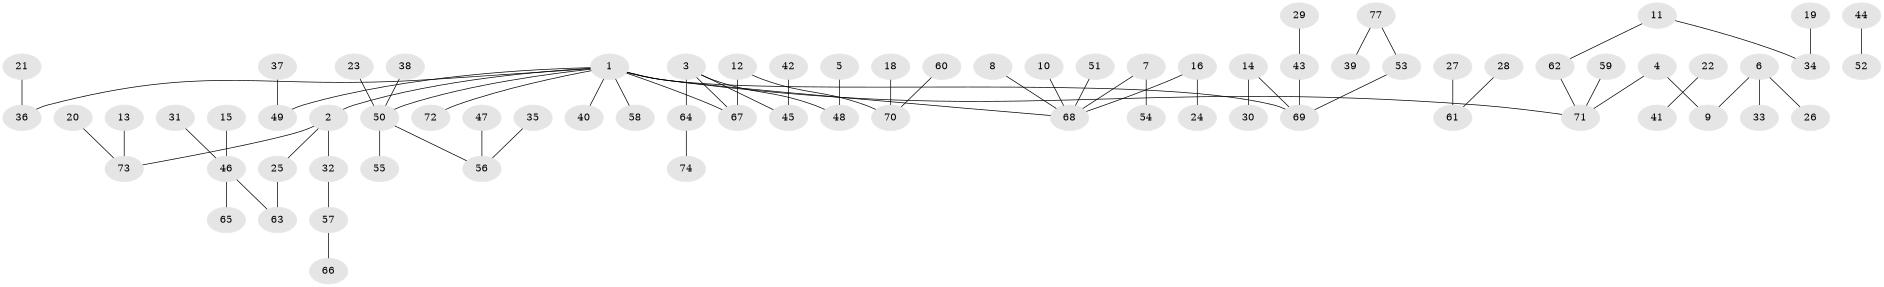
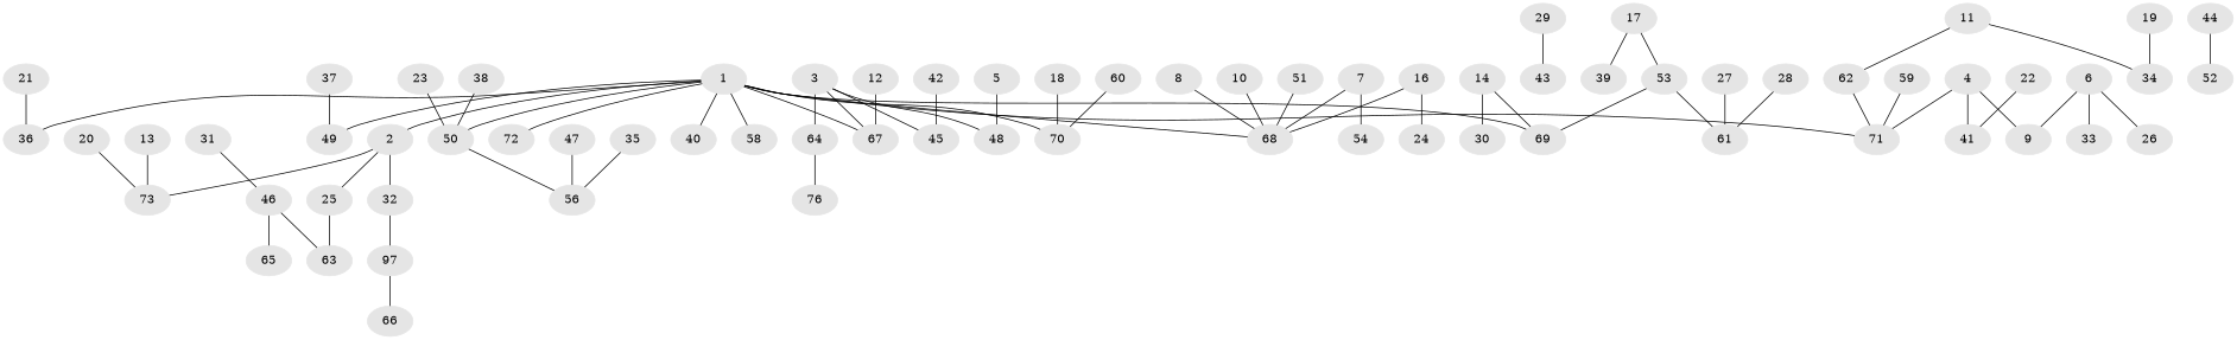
  graph {
    node [color=gray90 style=filled]
    edge [weight=1.0]
    1
    2
    36
    40
    49
    50
    58
    67
    68
    69
    70
    71
    72
    32
    73
    25
    56
-   55
-   57
+   57 [label=97]
    46
    63
    65
    3
    45
    48
    64
-   74
+   74 [label=76]
    4
    41
    9
    6
    26
    33
    5
    7
    54
    8
    10
    11
    34
    62
    12
    13
    14
    30
-   15
    16
    24
-   17 [label=77]
+   17
    39
    53
    61
    18
    19
    20
    21
    22
    23
    27
    28
    29
    43
    31
    66
    35
    37
    38
    42
    44
    52
    47
    51
    59
    60
    1 -- 2
    1 -- 36
    1 -- 40
    1 -- 49
    1 -- 50
    1 -- 58
    1 -- 67
    1 -- 68
    1 -- 69
-   12 -- 70
+   1 -- 70
    1 -- 71
    1 -- 72
    2 -- 32
    2 -- 73
    2 -- 25
    50 -- 56
-   50 -- 55
    32 -- 57
    25 -- 63
    57 -- 66
    46 -- 63
    46 -- 65
    3 -- 67
    3 -- 45
    3 -- 48
    3 -- 64
    64 -- 74
    4 -- 71
+   4 -- 41
    4 -- 9
    6 -- 9
    6 -- 26
    6 -- 33
    5 -- 48
    7 -- 68
    7 -- 54
    8 -- 68
    10 -- 68
    11 -- 34
    11 -- 62
    62 -- 71
    12 -- 67
    13 -- 73
    14 -- 69
    14 -- 30
-   15 -- 46
    16 -- 68
    16 -- 24
    17 -- 39
    17 -- 53
    53 -- 69
+   53 -- 61
    18 -- 70
    19 -- 34
    20 -- 73
    21 -- 36
    22 -- 41
    23 -- 50
    27 -- 61
    28 -- 61
    29 -- 43
-   43 -- 69
    31 -- 46
    35 -- 56
    37 -- 49
    38 -- 50
    42 -- 45
    44 -- 52
    47 -- 56
    51 -- 68
    59 -- 71
    60 -- 70
  }
